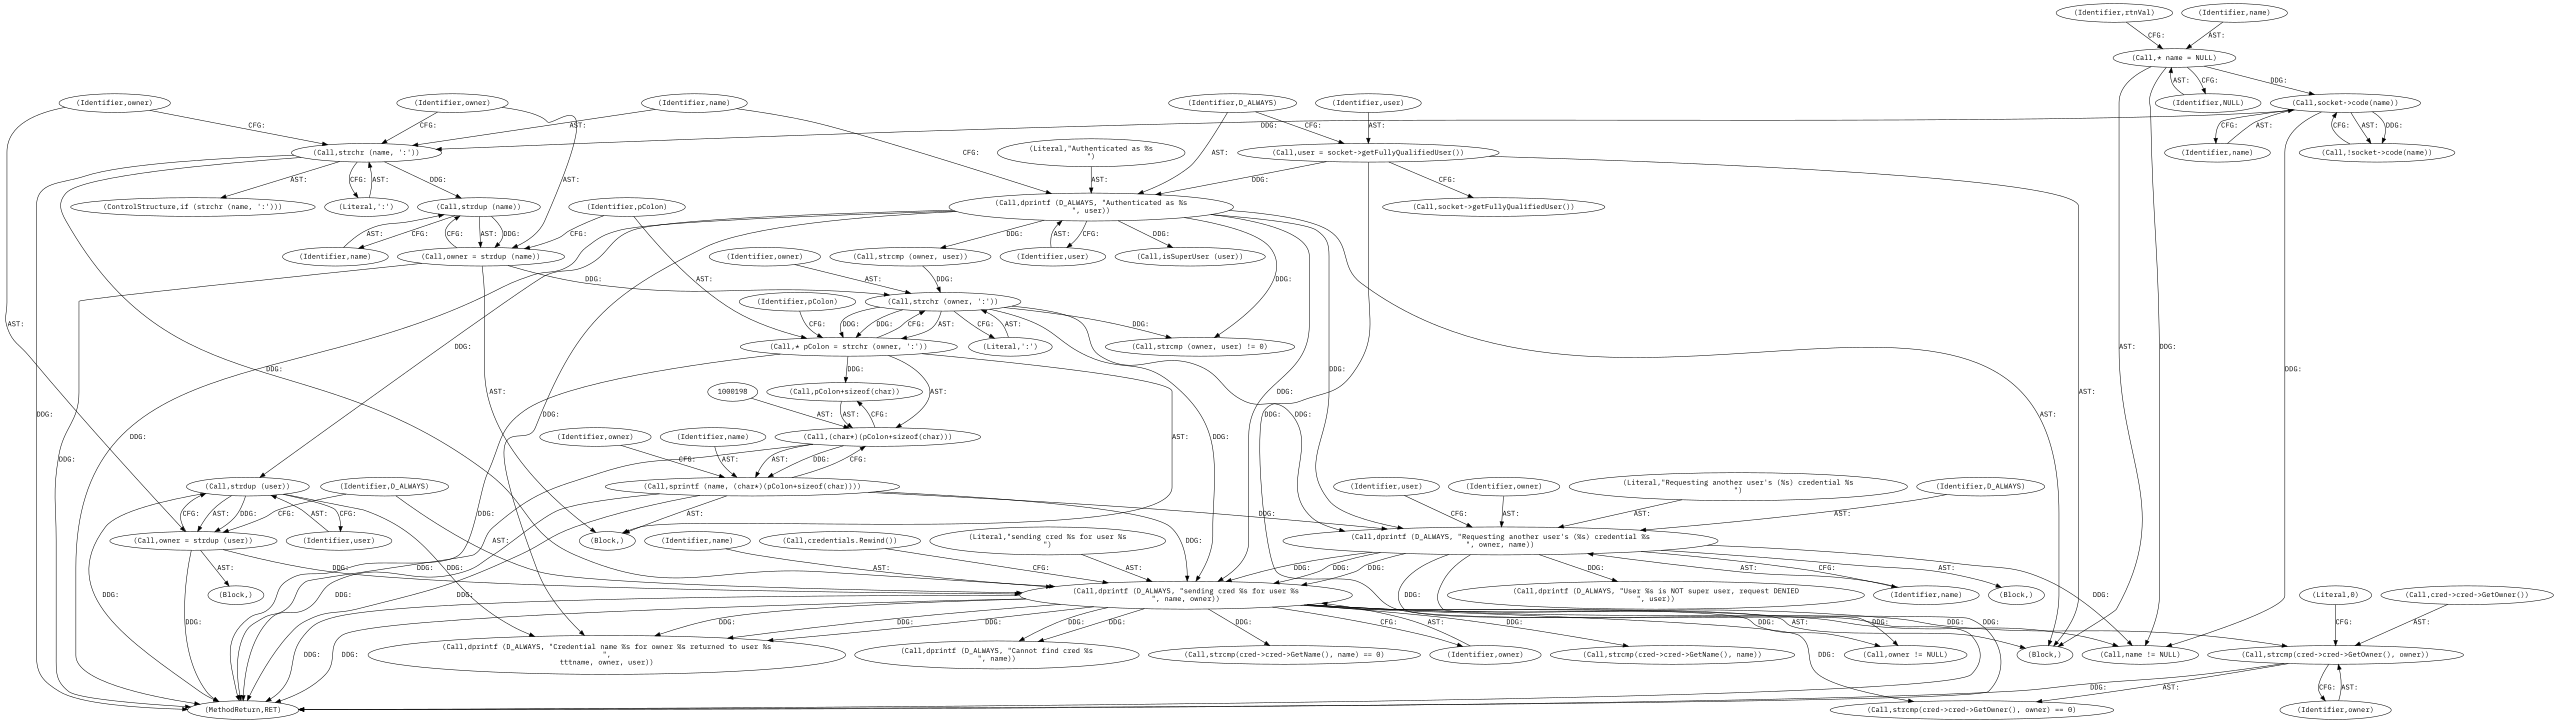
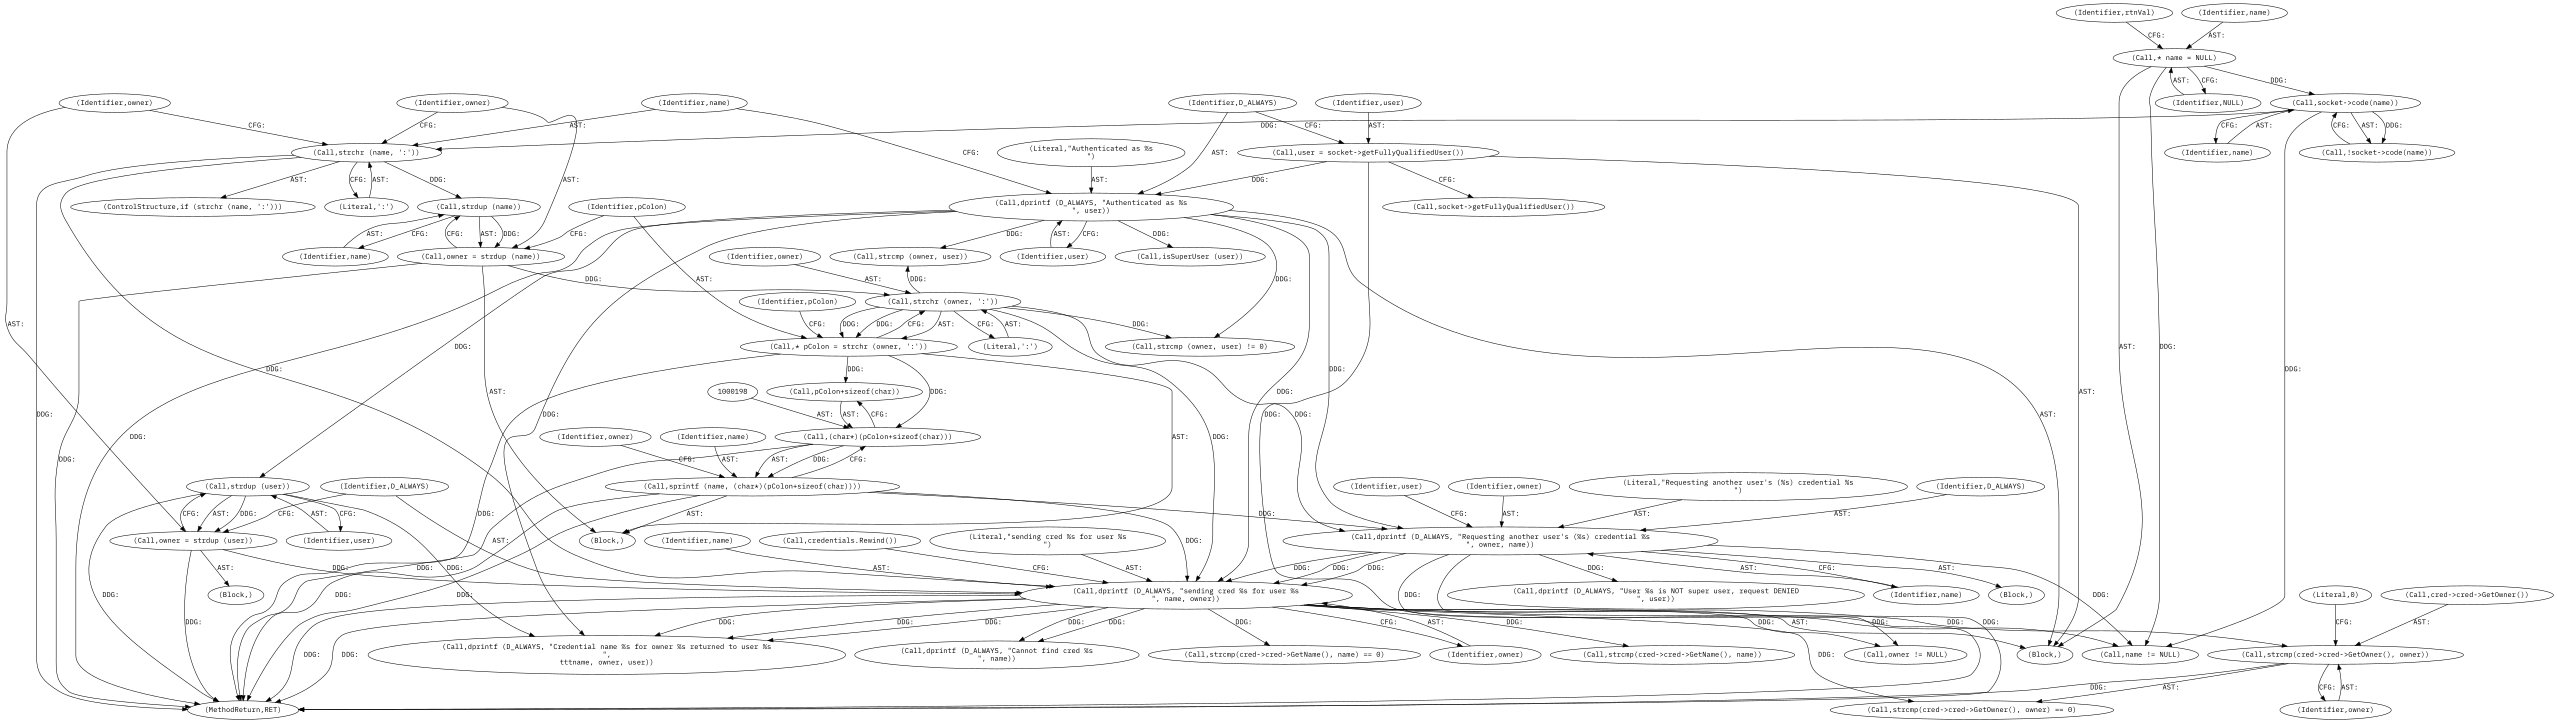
  digraph {
    fontname="IBM Plex Mono"
    node [fontname="IBM Plex Mono"]
    edge [fontname="IBM Plex Mono"]
    n1 [label="(Call,strcmp(cred->cred->GetOwner(), owner))"]
    n2 [label="(MethodReturn,RET)"]
    n3 [label="(Identifier,owner)"]
    n4 [label="(Call,strcmp(cred->cred->GetOwner(), owner) == 0)"]
    n5 [label="(Call,dprintf (D_ALWAYS, \"sending cred %s for user %s\n\", name, owner))"]
    n6 [label="(Call,name != NULL)"]
    n7 [label="(Call,strcmp(cred->cred->GetName(), name))"]
    n8 [label="(Identifier,owner)"]
    n9 [label="(Call,dprintf (D_ALWAYS, \"Credential name %s for owner %s returned to user %s\n\",\n\t\t\tname, owner, user))"]
    n10 [label="(Call,owner != NULL)"]
    n11 [label="(Block,)"]
    n12 [label="(Call,dprintf (D_ALWAYS, \"Cannot find cred %s\n\", name))"]
    n13 [label="(Call,strcmp(cred->cred->GetName(), name) == 0)"]
    n14 [label="(Call,dprintf (D_ALWAYS, \"Requesting another user's (%s) credential %s\n\", owner, name))"]
    n15 [label="(Block,)"]
    n16 [label="(Call,dprintf (D_ALWAYS, \"User %s is NOT super user, request DENIED\n\", user))"]
    n17 [label="(Identifier,name)"]
    n18 [label="(Call,dprintf (D_ALWAYS, \"Authenticated as %s\n\", user))"]
    n19 [label="(Call,strdup (user))"]
    n20 [label="(Identifier,user)"]
    n21 [label="(Call,isSuperUser (user))"]
    n22 [label="(Call,strcmp (owner, user))"]
    n23 [label="(Call,strcmp (owner, user) != 0)"]
    n24 [label="(Call,owner = strdup (user))"]
    n25 [label="(Identifier,user)"]
    n26 [label="(Call,user = socket->getFullyQualifiedUser())"]
    n27 [label="(Call,socket->getFullyQualifiedUser())"]
    n28 [label="(Call,strchr (owner, ':'))"]
    n29 [label="(Call,* pColon = strchr (owner, ':'))"]
    n30 [label="(Literal,':')"]
    n31 [label="(Block,)"]
    n32 [label="(Call,(char*)(pColon+sizeof(char)))"]
    n33 [label="(Call,pColon+sizeof(char))"]
    n34 [label="(Call,owner = strdup (name))"]
    n35 [label="(Call,strdup (name))"]
    n36 [label="(Identifier,name)"]
    n37 [label="(Call,sprintf (name, (char*)(pColon+sizeof(char))))"]
    n38 [label="(Call,strchr (name, ':'))"]
    n39 [label="(ControlStructure,if (strchr (name, ':')))"]
    n40 [label="(Literal,':')"]
    n41 [label="(Call,socket->code(name))"]
    n42 [label="(Identifier,name)"]
    n43 [label="(Call,!socket->code(name))"]
    n44 [label="(Call,* name = NULL)"]
    n45 [label="(Identifier,NULL)"]
    n46 [label="(Block,)"]
    n47 [label="(Identifier,user)"]
    n48 [label="(Identifier,name)"]
    n49 [label="(Identifier,pColon)"]
    n50 [label="(Literal,0)"]
    n51 [label="(Identifier,rtnVal)"]
    n52 [label="(Identifier,name)"]
    n53 [label="(Identifier,name)"]
    n54 [label="(Identifier,owner)"]
    n55 [label="(Identifier,pColon)"]
    n56 [label="(Identifier,D_ALWAYS)"]
    n57 [label="(Identifier,owner)"]
    n58 [label="(Identifier,owner)"]
    n59 [label="(Identifier,owner)"]
    n60 [label="(Call,cred->cred->GetOwner())"]
    n61 [label="(Literal,\"Requesting another user's (%s) credential %s\n\")"]
    n62 [label="(Literal,\"Authenticated as %s\n\")"]
    n63 [label="(Identifier,D_ALWAYS)"]
    n64 [label="(Identifier,name)"]
    n65 [label="(Identifier,user)"]
    n66 [label="(Call,credentials.Rewind())"]
    n67 [label="(Identifier,owner)"]
    n68 [label="(Literal,\"sending cred %s for user %s\n\")"]
    n69 [label="(Identifier,D_ALWAYS)"]
    1000198
    n1 -> n2 [label="DDG: "]
    n1 -> n3 [label="CFG: "]
    n1 -> n4 [label="AST: "]
    n3 -> n1 [label="AST: "]
    n5 -> n1 [label="DDG: "]
    n5 -> n2 [label="DDG: "]
    n5 -> n2 [label="DDG: "]
    n5 -> n4 [label="DDG: "]
    n5 -> n6 [label="DDG: "]
    n5 -> n7 [label="DDG: "]
    n5 -> n8 [label="CFG: "]
    n5 -> n9 [label="DDG: "]
    n5 -> n9 [label="DDG: "]
    n5 -> n9 [label="DDG: "]
    n5 -> n10 [label="DDG: "]
    n5 -> n11 [label="AST: "]
    n5 -> n12 [label="DDG: "]
    n5 -> n12 [label="DDG: "]
    n5 -> n13 [label="DDG: "]
    n8 -> n5 [label="AST: "]
    n14 -> n2 [label="DDG: "]
    n14 -> n5 [label="DDG: "]
    n14 -> n5 [label="DDG: "]
    n14 -> n5 [label="DDG: "]
    n14 -> n6 [label="DDG: "]
    n14 -> n10 [label="DDG: "]
    n14 -> n15 [label="AST: "]
    n14 -> n16 [label="DDG: "]
    n14 -> n17 [label="CFG: "]
    n17 -> n14 [label="AST: "]
    n18 -> n2 [label="DDG: "]
    n18 -> n5 [label="DDG: "]
    n18 -> n9 [label="DDG: "]
    n18 -> n11 [label="AST: "]
    n18 -> n14 [label="DDG: "]
    n18 -> n19 [label="DDG: "]
    n18 -> n20 [label="CFG: "]
    n18 -> n21 [label="DDG: "]
    n18 -> n22 [label="DDG: "]
    n18 -> n23 [label="DDG: "]
    n19 -> n2 [label="DDG: "]
    n19 -> n9 [label="DDG: "]
    n19 -> n24 [label="AST: "]
    n19 -> n24 [label="DDG: "]
    n19 -> n25 [label="CFG: "]
    n20 -> n18 [label="AST: "]
    n24 -> n2 [label="DDG: "]
    n24 -> n5 [label="DDG: "]
    n24 -> n19 [label="CFG: "]
    n24 -> n46 [label="AST: "]
    n25 -> n19 [label="AST: "]
    n26 -> n2 [label="DDG: "]
    n26 -> n11 [label="AST: "]
    n26 -> n18 [label="DDG: "]
    n26 -> n27 [label="CFG: "]
    n28 -> n5 [label="DDG: "]
    n28 -> n14 [label="DDG: "]
-   n22 -> n28 [label="DDG: "]
+   n28 -> n22 [label="DDG: "]
    n28 -> n23 [label="DDG: "]
    n28 -> n29 [label="AST: "]
    n28 -> n29 [label="DDG: "]
    n28 -> n29 [label="DDG: "]
    n28 -> n30 [label="CFG: "]
    n29 -> n2 [label="DDG: "]
    n29 -> n28 [label="CFG: "]
    n29 -> n31 [label="AST: "]
-   n29 -> n32 [label="AST: "]
+   n29 -> n32 [label="DDG: "]
    n29 -> n33 [label="DDG: "]
    n30 -> n28 [label="AST: "]
    n32 -> n2 [label="DDG: "]
    n32 -> n33 [label="CFG: "]
    n32 -> n37 [label="AST: "]
    n32 -> n37 [label="DDG: "]
    n33 -> n32 [label="AST: "]
    n34 -> n2 [label="DDG: "]
    n34 -> n28 [label="DDG: "]
    n34 -> n31 [label="AST: "]
    n34 -> n35 [label="CFG: "]
    n35 -> n34 [label="AST: "]
    n35 -> n34 [label="DDG: "]
    n35 -> n36 [label="CFG: "]
    n36 -> n35 [label="AST: "]
    n37 -> n2 [label="DDG: "]
    n37 -> n2 [label="DDG: "]
    n37 -> n5 [label="DDG: "]
    n37 -> n14 [label="DDG: "]
    n37 -> n31 [label="AST: "]
    n37 -> n32 [label="CFG: "]
    n38 -> n2 [label="DDG: "]
    n38 -> n5 [label="DDG: "]
    n38 -> n35 [label="DDG: "]
    n38 -> n39 [label="AST: "]
    n38 -> n40 [label="CFG: "]
    n40 -> n38 [label="AST: "]
    n41 -> n6 [label="DDG: "]
    n41 -> n38 [label="DDG: "]
    n41 -> n42 [label="CFG: "]
    n41 -> n43 [label="AST: "]
    n41 -> n43 [label="DDG: "]
    n42 -> n41 [label="AST: "]
    n43 -> n41 [label="CFG: "]
    n44 -> n6 [label="DDG: "]
    n44 -> n11 [label="AST: "]
    n44 -> n41 [label="DDG: "]
    n44 -> n45 [label="CFG: "]
    n45 -> n44 [label="AST: "]
    n47 -> n14 [label="CFG: "]
    n48 -> n18 [label="CFG: "]
    n48 -> n38 [label="AST: "]
    n49 -> n29 [label="CFG: "]
    n50 -> n1 [label="CFG: "]
    n51 -> n44 [label="CFG: "]
    n52 -> n44 [label="AST: "]
    n53 -> n37 [label="AST: "]
    n54 -> n14 [label="AST: "]
    n55 -> n29 [label="AST: "]
    n55 -> n34 [label="CFG: "]
    n56 -> n18 [label="AST: "]
    n56 -> n26 [label="CFG: "]
    n57 -> n37 [label="CFG: "]
    n58 -> n24 [label="AST: "]
    n58 -> n38 [label="CFG: "]
    n59 -> n34 [label="AST: "]
    n59 -> n38 [label="CFG: "]
    n60 -> n1 [label="AST: "]
    n61 -> n14 [label="AST: "]
    n62 -> n18 [label="AST: "]
    n63 -> n14 [label="AST: "]
    n64 -> n5 [label="AST: "]
    n65 -> n26 [label="AST: "]
    n66 -> n5 [label="CFG: "]
    n67 -> n28 [label="AST: "]
    n68 -> n5 [label="AST: "]
    n69 -> n5 [label="AST: "]
    n69 -> n24 [label="CFG: "]
    1000198 -> n32 [label="AST: "]
  }
